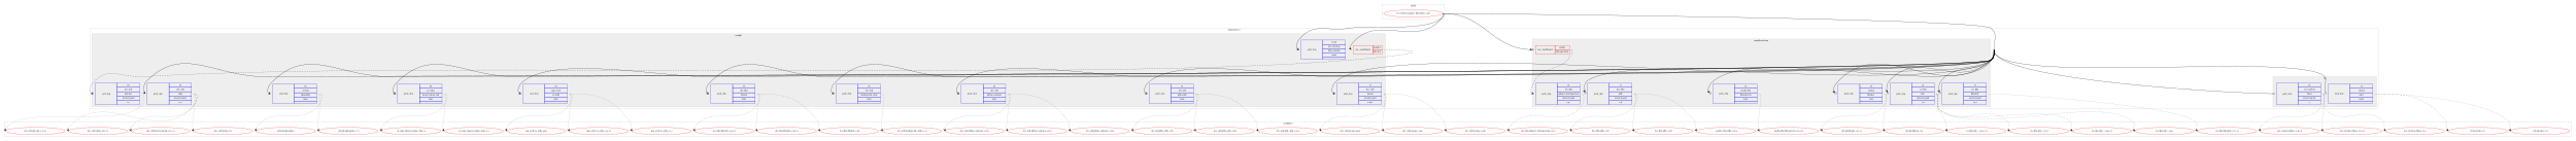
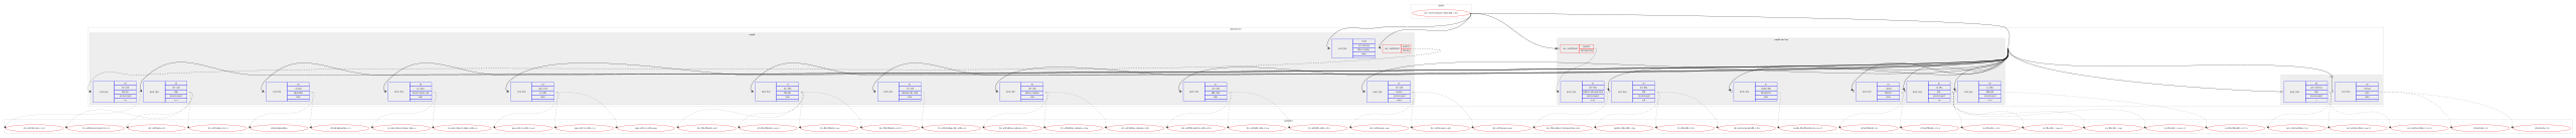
  digraph {
    compound=true
    concentrate=true
    fontname="Playfair Display"
    fontsize=10
    newrank=true
    rankdir=TB
    ranksep=1.5
    node [color=red fontname="Playfair Display" fontsize=10]
    edge [arrowhead=vee fontname="Playfair Display" headport=w style=dotted tailport=e weight=100]
    n1 [label="net-wireless/gnome-bluetooth-3.28.2" width=4]
    n2 [color=blue label=<<TABLE BORDER="0" CELLBORDER="1" CELLSPACING="0" CELLPADDING="4" WIDTH="220"><TR><TD ROWSPAN="6" CELLPADDING="30">pack_dep</TD></TR><TR><TD WIDTH="110">no</TD></TR><TR><TD>dev-util</TD></TR><TR><TD>gtk-doc</TD></TR><TR><TD>greaterequal</TD></TR><TR><TD>1.9</TD></TR></TABLE>> shape=none]
    n3 [label=<<TABLE BORDER="0" CELLBORDER="1" CELLSPACING="0" CELLPADDING="4"><TR><TD ROWSPAN="3" CELLPADDING="10">use_conditional</TD></TR><TR><TD>positive</TD></TR><TR><TD>gtk-doc</TD></TR></TABLE>> shape=none]
    n4 [color=blue label=<<TABLE BORDER="0" CELLBORDER="1" CELLSPACING="0" CELLPADDING="4" WIDTH="220"><TR><TD ROWSPAN="6" CELLPADDING="30">pack_dep</TD></TR><TR><TD WIDTH="110">no</TD></TR><TR><TD>app-arch</TD></TR><TR><TD>xz-utils</TD></TR><TR><TD>none</TD></TR><TR><TD></TD></TR></TABLE>> shape=none]
    n5 [color=blue label=<<TABLE BORDER="0" CELLBORDER="1" CELLSPACING="0" CELLPADDING="4" WIDTH="220"><TR><TD ROWSPAN="6" CELLPADDING="30">pack_dep</TD></TR><TR><TD WIDTH="110">no</TD></TR><TR><TD>dev-libs</TD></TR><TR><TD>libxml2</TD></TR><TR><TD>none</TD></TR><TR><TD></TD></TR></TABLE>> shape=none]
    n6 [color=blue label=<<TABLE BORDER="0" CELLBORDER="1" CELLSPACING="0" CELLPADDING="4" WIDTH="220"><TR><TD ROWSPAN="6" CELLPADDING="30">pack_dep</TD></TR><TR><TD WIDTH="110">no</TD></TR><TR><TD>dev-util</TD></TR><TR><TD>desktop-file-utils</TD></TR><TR><TD>none</TD></TR><TR><TD></TD></TR></TABLE>> shape=none]
    n7 [color=blue label=<<TABLE BORDER="0" CELLBORDER="1" CELLSPACING="0" CELLPADDING="4" WIDTH="220"><TR><TD ROWSPAN="6" CELLPADDING="30">pack_dep</TD></TR><TR><TD WIDTH="110">no</TD></TR><TR><TD>dev-util</TD></TR><TR><TD>gdbus-codegen</TD></TR><TR><TD>none</TD></TR><TR><TD></TD></TR></TABLE>> shape=none]
    n8 [color=blue label=<<TABLE BORDER="0" CELLBORDER="1" CELLSPACING="0" CELLPADDING="4" WIDTH="220"><TR><TD ROWSPAN="6" CELLPADDING="30">pack_dep</TD></TR><TR><TD WIDTH="110">no</TD></TR><TR><TD>dev-util</TD></TR><TR><TD>glib-utils</TD></TR><TR><TD>none</TD></TR><TR><TD></TD></TR></TABLE>> shape=none]
    n9 [color=blue label=<<TABLE BORDER="0" CELLBORDER="1" CELLSPACING="0" CELLPADDING="4" WIDTH="220"><TR><TD ROWSPAN="6" CELLPADDING="30">pack_dep</TD></TR><TR><TD WIDTH="110">no</TD></TR><TR><TD>dev-util</TD></TR><TR><TD>meson</TD></TR><TR><TD>greaterequal</TD></TR><TR><TD>0.48.2</TD></TR></TABLE>> shape=none]
    n10 [color=blue label=<<TABLE BORDER="0" CELLBORDER="1" CELLSPACING="0" CELLPADDING="4" WIDTH="220"><TR><TD ROWSPAN="6" CELLPADDING="30">pack_dep</TD></TR><TR><TD WIDTH="110">no</TD></TR><TR><TD>dev-util</TD></TR><TR><TD>ninja</TD></TR><TR><TD>greaterequal</TD></TR><TR><TD>1.7.2</TD></TR></TABLE>> shape=none]
    n11 [color=blue label=<<TABLE BORDER="0" CELLBORDER="1" CELLSPACING="0" CELLPADDING="4" WIDTH="220"><TR><TD ROWSPAN="6" CELLPADDING="30">pack_dep</TD></TR><TR><TD WIDTH="110">no</TD></TR><TR><TD>virtual</TD></TR><TR><TD>pkgconfig</TD></TR><TR><TD>none</TD></TR><TR><TD></TD></TR></TABLE>> shape=none]
    n12 [color=blue label=<<TABLE BORDER="0" CELLBORDER="1" CELLSPACING="0" CELLPADDING="4" WIDTH="220"><TR><TD ROWSPAN="6" CELLPADDING="30">pack_dep</TD></TR><TR><TD WIDTH="110">no</TD></TR><TR><TD>x11-misc</TD></TR><TR><TD>shared-mime-info</TD></TR><TR><TD>none</TD></TR><TR><TD></TD></TR></TABLE>> shape=none]
    n13 [color=blue label=<<TABLE BORDER="0" CELLBORDER="1" CELLSPACING="0" CELLPADDING="4" WIDTH="220"><TR><TD ROWSPAN="6" CELLPADDING="30">pack_dep</TD></TR><TR><TD WIDTH="110">weak</TD></TR><TR><TD>net-wireless</TD></TR><TR><TD>bluez-gnome</TD></TR><TR><TD>none</TD></TR><TR><TD></TD></TR></TABLE>> shape=none]
    n14 [color=blue label=<<TABLE BORDER="0" CELLBORDER="1" CELLSPACING="0" CELLPADDING="4" WIDTH="220"><TR><TD ROWSPAN="6" CELLPADDING="30">pack_dep</TD></TR><TR><TD WIDTH="110">no</TD></TR><TR><TD>dev-libs</TD></TR><TR><TD>gobject-introspection</TD></TR><TR><TD>greaterequal</TD></TR><TR><TD>0.9.5</TD></TR></TABLE>> shape=none]
    n15 [label=<<TABLE BORDER="0" CELLBORDER="1" CELLSPACING="0" CELLPADDING="4"><TR><TD ROWSPAN="3" CELLPADDING="10">use_conditional</TD></TR><TR><TD>positive</TD></TR><TR><TD>introspection</TD></TR></TABLE>> shape=none]
    n16 [color=blue label=<<TABLE BORDER="0" CELLBORDER="1" CELLSPACING="0" CELLPADDING="4" WIDTH="220"><TR><TD ROWSPAN="6" CELLPADDING="30">pack_dep</TD></TR><TR><TD WIDTH="110">no</TD></TR><TR><TD>dev-libs</TD></TR><TR><TD>glib</TD></TR><TR><TD>greaterequal</TD></TR><TR><TD>2.38</TD></TR></TABLE>> shape=none]
    n17 [color=blue label=<<TABLE BORDER="0" CELLBORDER="1" CELLSPACING="0" CELLPADDING="4" WIDTH="220"><TR><TD ROWSPAN="6" CELLPADDING="30">pack_dep</TD></TR><TR><TD WIDTH="110">no</TD></TR><TR><TD>media-libs</TD></TR><TR><TD>libcanberra</TD></TR><TR><TD>none</TD></TR><TR><TD></TD></TR></TABLE>> shape=none]
    n18 [color=blue label=<<TABLE BORDER="0" CELLBORDER="1" CELLSPACING="0" CELLPADDING="4" WIDTH="220"><TR><TD ROWSPAN="6" CELLPADDING="30">pack_dep</TD></TR><TR><TD WIDTH="110">no</TD></TR><TR><TD>virtual</TD></TR><TR><TD>libudev</TD></TR><TR><TD>none</TD></TR><TR><TD></TD></TR></TABLE>> shape=none]
    n19 [color=blue label=<<TABLE BORDER="0" CELLBORDER="1" CELLSPACING="0" CELLPADDING="4" WIDTH="220"><TR><TD ROWSPAN="6" CELLPADDING="30">pack_dep</TD></TR><TR><TD WIDTH="110">no</TD></TR><TR><TD>x11-libs</TD></TR><TR><TD>gtk+</TD></TR><TR><TD>greaterequal</TD></TR><TR><TD>3.12</TD></TR></TABLE>> shape=none]
    n20 [color=blue label=<<TABLE BORDER="0" CELLBORDER="1" CELLSPACING="0" CELLPADDING="4" WIDTH="220"><TR><TD ROWSPAN="6" CELLPADDING="30">pack_dep</TD></TR><TR><TD WIDTH="110">no</TD></TR><TR><TD>x11-libs</TD></TR><TR><TD>libnotify</TD></TR><TR><TD>greaterequal</TD></TR><TR><TD>0.7.0</TD></TR></TABLE>> shape=none]
    n21 [color=blue label=<<TABLE BORDER="0" CELLBORDER="1" CELLSPACING="0" CELLPADDING="4" WIDTH="220"><TR><TD ROWSPAN="6" CELLPADDING="30">pack_dep</TD></TR><TR><TD WIDTH="110">no</TD></TR><TR><TD>net-wireless</TD></TR><TR><TD>bluez</TD></TR><TR><TD>greaterequal</TD></TR><TR><TD>5</TD></TR></TABLE>> shape=none]
    n22 [color=blue label=<<TABLE BORDER="0" CELLBORDER="1" CELLSPACING="0" CELLPADDING="4" WIDTH="220"><TR><TD ROWSPAN="6" CELLPADDING="30">pack_dep</TD></TR><TR><TD WIDTH="110">no</TD></TR><TR><TD>virtual</TD></TR><TR><TD>udev</TD></TR><TR><TD>none</TD></TR><TR><TD></TD></TR></TABLE>> shape=none]
    n23 [label="dev-util/gtk-doc-1.25-r1" width=4]
    n24 [label="app-arch/xz-utils-5.2.3" width=4]
    n25 [label="app-arch/xz-utils-5.2.4-r2" width=4]
    n26 [label="app-arch/xz-utils-9999" width=4]
    n27 [label="dev-libs/libxml2-2.9.8" width=4]
    n28 [label="dev-libs/libxml9-2.9.8-r1" width=4]
+   n29 [label="dev-libs/libxml2-2.9.9" width=4]
    n30 [label="dev-libs/libxml2-2.9.9-r1" width=4]
    n31 [label="dev-util/desktop-file-utils-0.23" width=4]
    n32 [label="dev-util/gdbus-codegen-2.56.4" width=4]
    n33 [label="dev-util/gdbus-codegen-2.58.2" width=4]
    n34 [label="dev-util/gdbus-codegen-2.58.3" width=4]
    n35 [label="dev-util/glib-utils-2.56.4" width=4]
-   n36 [label="dev-util/glib-utils-2.58.2" width=4]
+   n36 [label="dev-util/libcanberra-utils-2.58.2" width=4]
    n37 [label="dev-util/glib-utils-2.58.3" width=4]
    n38 [label="dev-util/meson-0.48.2" width=4]
    n39 [label="dev-util/meson-0.49.2" width=4]
    n40 [label="dev-util/meson-9999" width=4]
    n41 [label="dev-util/ninja-1.8.2" width=4]
    n42 [label="dev-util/greaterequal-1.8.2-r1" width=4]
    n43 [label="dev-util/ninja-1.8.2-r2" width=4]
    n44 [label="virtual/pkgconfig-0-r1" width=4]
    n45 [label="virtual/pkgconfig-1" width=4]
    n46 [label="x11-misc/shared-mime-info-1.10" width=4]
    n47 [label="x11-misc/shared-mime-info-1.9" width=4]
    n48 [label="dev-libs/gobject-introspection-1.56.1" width=4]
    n49 [label="positive-libs/glib-2.56.4" width=4]
-   n50 [label="dev-libs/glib-2.58.2" width=4]
+   n50 [label="dev-greaterequal/glib-2.58.2" width=4]
    n51 [label="dev-libs/glib-2.58.3" width=4]
    n52 [label="media-libs/libcanberra-0.30-r5" width=4]
    n53 [label="virtual/libudev-215-r1" width=4]
    n54 [label="virtual/libudev-239" width=4]
    n55 [label="x11-libs/gtk+-2.24.32-r1" width=4]
    n56 [label="x11-libs/gtk+-3.24.1" width=4]
    n57 [label="x11-libs/gtk+-3.24.4-r1" width=4]
    n58 [label="x11-libs/gtk+-3.20.5" width=4]
    n59 [label="x11-libs/libnotify-0.7.7-r1" width=4]
    n60 [label="net-wireless/bluez-5.49-r1" width=4]
    n61 [label="net-wireless/bluez-5.50" width=4]
    n62 [label="net-wireless/bluez-5.50-r1" width=4]
    n63 [label="virtual/udev-215" width=4]
    n64 [label="virtual/udev-217" width=4]
    subgraph cluster_1 {
      color=gray
      label=<<i>ebuild</i>>
      rank=same
      n1
    }
    subgraph cluster_2 {
      color=gray
      label=<<i>dependencies</i>>
      subgraph cluster_3 {
        color=gray
        fillcolor="#eeeeee"
        label=<<i>compile</i>>
        style=filled
        subgraph sub_4 {
          color=gray
          fillcolor="#eeeeee"
          label=<<i>compile</i>>
          style=filled
          n3
          subgraph sub_5 {
            color=gray
            fillcolor="#eeeeee"
            label=<<i>compile</i>>
            style=filled
            n2
          }
        }
        subgraph sub_6 {
          color=gray
          fillcolor="#eeeeee"
          label=<<i>compile</i>>
          style=filled
          n4
        }
        subgraph sub_7 {
          color=gray
          fillcolor="#eeeeee"
          label=<<i>compile</i>>
          style=filled
          n5
        }
        subgraph sub_8 {
          color=gray
          fillcolor="#eeeeee"
          label=<<i>compile</i>>
          style=filled
          n6
        }
        subgraph sub_9 {
          color=gray
          fillcolor="#eeeeee"
          label=<<i>compile</i>>
          style=filled
          n7
        }
        subgraph sub_10 {
          color=gray
          fillcolor="#eeeeee"
          label=<<i>compile</i>>
          style=filled
          n8
        }
        subgraph sub_11 {
          color=gray
          fillcolor="#eeeeee"
          label=<<i>compile</i>>
          style=filled
          n9
        }
        subgraph sub_12 {
          color=gray
          fillcolor="#eeeeee"
          label=<<i>compile</i>>
          style=filled
          n10
        }
        subgraph sub_13 {
          color=gray
          fillcolor="#eeeeee"
          label=<<i>compile</i>>
          style=filled
          n11
        }
        subgraph sub_14 {
          color=gray
          fillcolor="#eeeeee"
          label=<<i>compile</i>>
          style=filled
          n12
        }
        subgraph sub_15 {
          color=gray
          fillcolor="#eeeeee"
          label=<<i>compile</i>>
          style=filled
          n13
        }
      }
      subgraph cluster_16 {
        color=gray
        fillcolor="#eeeeee"
        label=<<i>compile and run</i>>
        style=filled
        subgraph sub_17 {
          color=gray
          fillcolor="#eeeeee"
          label=<<i>compile and run</i>>
          style=filled
          n15
          subgraph sub_18 {
            color=gray
            fillcolor="#eeeeee"
            label=<<i>compile and run</i>>
            style=filled
            n14
          }
        }
        subgraph sub_19 {
          color=gray
          fillcolor="#eeeeee"
          label=<<i>compile and run</i>>
          style=filled
          n16
        }
        subgraph sub_20 {
          color=gray
          fillcolor="#eeeeee"
          label=<<i>compile and run</i>>
          style=filled
          n17
        }
        subgraph sub_21 {
          color=gray
          fillcolor="#eeeeee"
          label=<<i>compile and run</i>>
          style=filled
          n18
        }
        subgraph sub_22 {
          color=gray
          fillcolor="#eeeeee"
          label=<<i>compile and run</i>>
          style=filled
          n19
        }
        subgraph sub_23 {
          color=gray
          fillcolor="#eeeeee"
          label=<<i>compile and run</i>>
          style=filled
          n20
        }
      }
      subgraph cluster_24 {
        color=gray
        fillcolor="#eeeeee"
        label=<<i>run</i>>
        style=filled
        subgraph sub_25 {
          color=gray
          fillcolor="#eeeeee"
          label=<<i>run</i>>
          style=filled
          n21
        }
        subgraph sub_26 {
          color=gray
          fillcolor="#eeeeee"
          label=<<i>run</i>>
          style=filled
          n22
        }
      }
    }
    subgraph cluster_27 {
      color=gray
      label=<<i>candidates</i>>
      rank=same
      subgraph sub_28 {
        color=black
        label=<<i>candidates</i>>
        nodesep=1
        rank=same
        n23
      }
      subgraph sub_29 {
        color=black
        label=<<i>candidates</i>>
        nodesep=1
        rank=same
        n24
        n25
        n26
      }
      subgraph sub_30 {
        color=black
        label=<<i>candidates</i>>
        nodesep=1
        rank=same
        n27
        n28
+       n29
        n30
      }
      subgraph sub_31 {
        color=black
        label=<<i>candidates</i>>
        nodesep=1
        rank=same
        n31
      }
      subgraph sub_32 {
        color=black
        label=<<i>candidates</i>>
        nodesep=1
        rank=same
        n32
        n33
        n34
      }
      subgraph sub_33 {
        color=black
        label=<<i>candidates</i>>
        nodesep=1
        rank=same
        n35
        n36
        n37
      }
      subgraph sub_34 {
        color=black
        label=<<i>candidates</i>>
        nodesep=1
        rank=same
        n38
        n39
        n40
      }
      subgraph sub_35 {
        color=black
        label=<<i>candidates</i>>
        nodesep=1
        rank=same
        n41
        n42
        n43
      }
      subgraph sub_36 {
        color=black
        label=<<i>candidates</i>>
        nodesep=1
        rank=same
        n44
        n45
      }
      subgraph sub_37 {
        color=black
        label=<<i>candidates</i>>
        nodesep=1
        rank=same
        n46
        n47
      }
      subgraph sub_38 {
        color=black
        label=<<i>candidates</i>>
        nodesep=1
        rank=same
      }
      subgraph sub_39 {
        color=black
        label=<<i>candidates</i>>
        nodesep=1
        rank=same
        n48
      }
      subgraph sub_40 {
        color=black
        label=<<i>candidates</i>>
        nodesep=1
        rank=same
        n49
        n50
        n51
      }
      subgraph sub_41 {
        color=black
        label=<<i>candidates</i>>
        nodesep=1
        rank=same
        n52
      }
      subgraph sub_42 {
        color=black
        label=<<i>candidates</i>>
        nodesep=1
        rank=same
        n53
        n54
      }
      subgraph sub_43 {
        color=black
        label=<<i>candidates</i>>
        nodesep=1
        rank=same
        n55
        n56
        n57
        n58
      }
      subgraph sub_44 {
        color=black
        label=<<i>candidates</i>>
        nodesep=1
        rank=same
        n59
      }
      subgraph sub_45 {
        color=black
        label=<<i>candidates</i>>
        nodesep=1
        rank=same
        n60
        n61
        n62
      }
      subgraph sub_46 {
        color=black
        label=<<i>candidates</i>>
        nodesep=1
        rank=same
        n63
        n64
      }
    }
    n1 -> n3 [style=solid weight=20]
    n1 -> n4 [style=solid weight=20]
    n1 -> n5 [style=solid weight=20]
    n1 -> n6 [style=solid weight=20]
    n1 -> n7 [style=solid weight=20]
    n1 -> n8 [style=solid weight=20]
    n1 -> n9 [style=solid weight=20]
    n1 -> n10 [style=solid weight=20]
    n1 -> n11 [style=solid weight=20]
    n1 -> n12 [style=solid weight=20]
    n1 -> n13 [style=solid weight=20]
    n1 -> n15 [arrowhead=odotvee style=solid weight=20]
    n1 -> n16 [arrowhead=odotvee style=solid weight=20]
    n1 -> n17 [arrowhead=odotvee style=solid weight=20]
    n1 -> n18 [arrowhead=odotvee style=solid weight=20]
    n1 -> n19 [arrowhead=odotvee style=solid weight=20]
    n1 -> n20 [arrowhead=odotvee style=solid weight=20]
    n1 -> n21 [arrowhead=odot style=solid weight=20]
    n1 -> n22 [arrowhead=odot style=solid weight=20]
    n2 -> n23
    n3 -> n2 [style=dashed weight=20]
    n4 -> n24
    n4 -> n25
    n4 -> n26
    n5 -> n27
    n5 -> n28
+   n5 -> n29
    n5 -> n30
    n6 -> n31
    n7 -> n32
    n7 -> n33
    n7 -> n34
    n8 -> n35
    n8 -> n36
    n8 -> n37
    n9 -> n38
    n9 -> n39
    n9 -> n40
    n10 -> n41
    n10 -> n42
    n10 -> n43
    n11 -> n44
    n11 -> n45
    n12 -> n46
    n12 -> n47
    n14 -> n48
    n15 -> n14 [style=dashed weight=20]
    n16 -> n49
    n16 -> n50
    n16 -> n51
    n17 -> n52
    n18 -> n53
    n18 -> n54
    n19 -> n55
    n19 -> n56
    n19 -> n57
    n19 -> n58
    n20 -> n59
    n21 -> n60
    n21 -> n61
    n21 -> n62
    n22 -> n63
    n22 -> n64
  }
